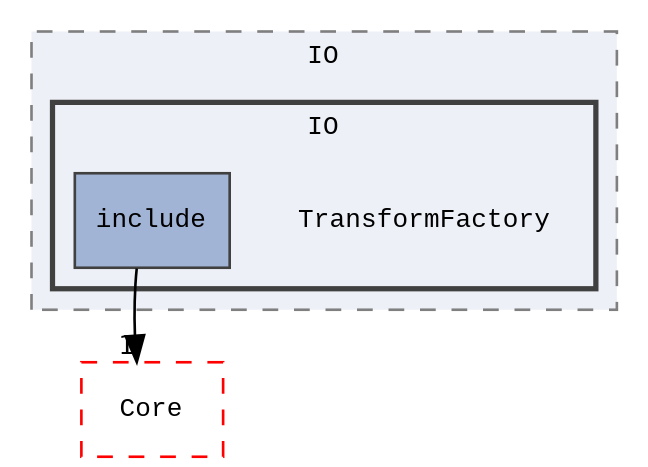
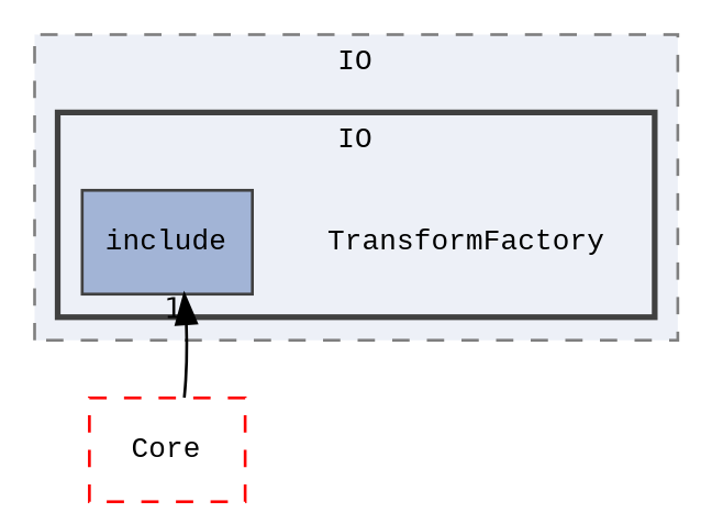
  digraph {
    compound=true
    fontname="Liberation Mono"
    node [fontname="Liberation Mono" fontsize=10 shape=box]
    n1 [label=TransformFactory shape=plaintext]
    n2 [color=grey25 fillcolor="#a2b4d6" label=include style="filled,"]
    n3 [color=red fillcolor="#edf0f7" label=Core style="dashed,"]
    subgraph cluster_1 {
      bgcolor="#edf0f7"
      fontsize=10
      label=IO
      pencolor=grey50
      style="filled,dashed,"
      subgraph cluster_2 {
        bgcolor="#edf0f7"
        fontsize=10
        pencolor=grey25
        style="filled,bold,"
        n1
        n2
      }
    }
-   n2 -> n3 [fontname="Liberation Mono" fontsize=10 headlabel=1 labeldistance=1.5 labelfontname=Helvetica labelfontsize=10]
+   n3 -> n2 [fontname="Liberation Mono" fontsize=10 headlabel=1 labeldistance=1.5 labelfontname=Helvetica labelfontsize=10]
  }
